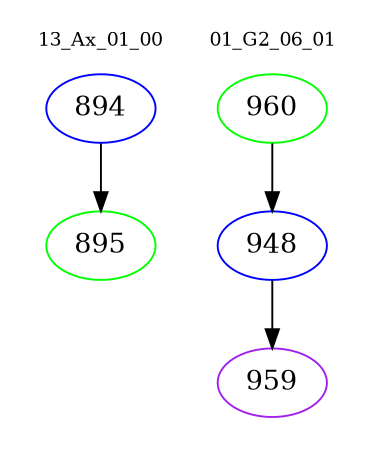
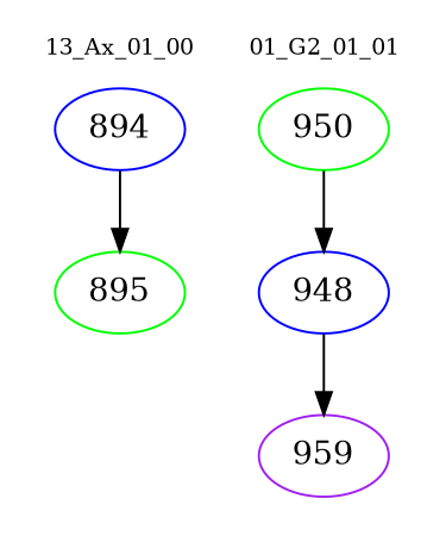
  digraph {
    node [color=blue]
    edge [color=black]
    n1 [label=894]
    n2 [color=green label=895]
    n3 [label=948]
-   n4 [color=green label=960]
+   n4 [color=green label=950]
    n5 [color=purple label=959]
    subgraph cluster_1 {
      color=white
      fontsize=10
      label="13_Ax_01_00"
      n1
      n2
    }
    subgraph cluster_2 {
      color=white
      fontsize=10
-     label="01_G2_06_01"
+     label="01_G2_01_01"
      n3
      n4
      n5
    }
    n1 -> n2
    n3 -> n5
    n4 -> n3
  }
